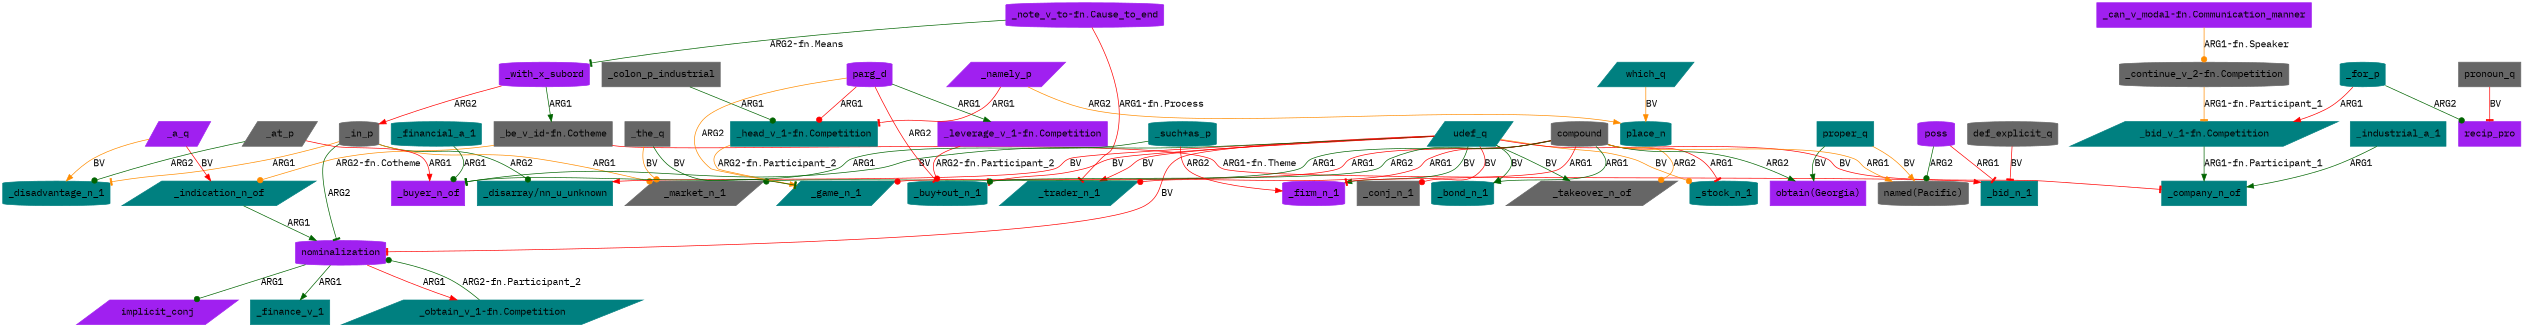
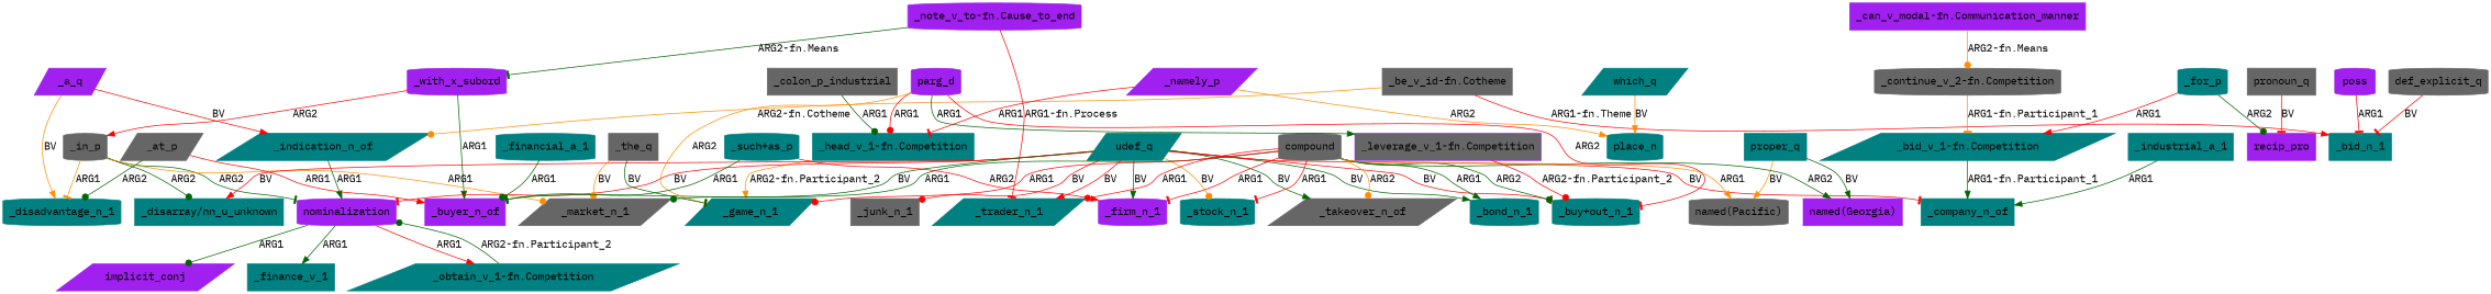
  digraph {
    fontname="IBM Plex Mono"
    node [color=teal fontname="IBM Plex Mono" shape=cylinder style=filled]
    edge [arrowhead=normal color=darkgreen fontname="IBM Plex Mono"]
    _with_x_subord [color=purple]
    "_be_v_id-fn.Cotheme" [color=gray40 shape=box]
    _in_p [color=gray40]
    _indication_n_of [shape=parallelogram]
    _bid_n_1 [shape=box]
    _disadvantage_n_1
    nominalization [color=purple]
    "_disarray/nn_u_unknown" [shape=box]
    _market_n_1 [color=gray40 shape=parallelogram]
    n10 [color=gray40 label=_colon_p_industrial shape=box]
    "_head_v_1-fn.Competition" [shape=box]
    _game_n_1 [shape=parallelogram]
    "_note_v_to-fn.Cause_to_end" [color=purple]
    _trader_n_1 [shape=parallelogram]
    implicit_conj [color=purple shape=parallelogram]
    _finance_v_1 [shape=box]
    "_obtain_v_1-fn.Competition" [shape=parallelogram]
    udef_q [shape=parallelogram]
    _buyer_n_of [color=purple shape=box]
    _bond_n_1
-   _junk_n_1 [color=gray40 shape=box label=_conj_n_1]
+   _junk_n_1 [color=gray40 shape=box]
    "_buy+out_n_1"
    _firm_n_1 [color=purple]
    _stock_n_1
    _takeover_n_of [color=gray40 shape=parallelogram]
    _company_n_of [shape=box]
    proper_q [shape=box]
-   "named(Georgia)" [color=purple shape=box label="obtain(Georgia)"]
+   "named(Georgia)" [color=purple shape=box]
    "named(Pacific)" [color=gray40]
    poss [color=purple]
    _a_q [color=purple shape=parallelogram]
    compound [color=gray40]
    "_can_v_modal-fn.Communication_manner" [color=purple shape=box]
    "_continue_v_2-fn.Competition" [color=gray40]
    "_bid_v_1-fn.Competition" [shape=parallelogram]
    parg_d [color=purple]
-   "_leverage_v_1-fn.Competition" [color=purple shape=box]
+   "_leverage_v_1-fn.Competition" [color=purple shape=box fillcolor=gray40]
    _namely_p [color=purple shape=parallelogram]
    place_n
    _for_p
    recip_pro [color=purple shape=box]
    which_q [shape=parallelogram]
    _the_q [color=gray40 shape=box]
    "_such+as_p"
    def_explicit_q [color=gray40]
    pronoun_q [color=gray40 shape=box]
    _industrial_a_1 [shape=box]
    _at_p [color=gray40 shape=parallelogram]
    _financial_a_1
-   _with_x_subord -> "_be_v_id-fn.Cotheme" [label=ARG1]
+   _with_x_subord -> _buyer_n_of [label=ARG1]
    _with_x_subord -> _in_p [color=red label=ARG2]
    "_be_v_id-fn.Cotheme" -> _indication_n_of [arrowhead=dot color=darkorange label="ARG2-fn.Cotheme"]
    "_be_v_id-fn.Cotheme" -> _bid_n_1 [color=red label="ARG1-fn.Theme"]
    _in_p -> _disadvantage_n_1 [arrowhead=tee color=darkorange label=ARG1]
    _in_p -> nominalization [arrowhead=tee label=ARG2]
    _in_p -> "_disarray/nn_u_unknown" [arrowhead=dot label=ARG2]
    _in_p -> _market_n_1 [arrowhead=dot color=darkorange label=ARG1]
    _indication_n_of -> nominalization [label=ARG1]
    nominalization -> implicit_conj [arrowhead=dot label=ARG1]
    nominalization -> _finance_v_1 [label=ARG1]
    nominalization -> "_obtain_v_1-fn.Competition" [color=red label=ARG1]
    n10 -> "_head_v_1-fn.Competition" [arrowhead=dot label=ARG1]
    "_head_v_1-fn.Competition" -> _game_n_1 [color=darkorange label="ARG2-fn.Participant_2"]
    "_note_v_to-fn.Cause_to_end" -> _with_x_subord [arrowhead=tee label="ARG2-fn.Means"]
    "_note_v_to-fn.Cause_to_end" -> _trader_n_1 [arrowhead=tee color=red label="ARG1-fn.Process"]
    "_obtain_v_1-fn.Competition" -> nominalization [arrowhead=dot label="ARG2-fn.Participant_2"]
    udef_q -> nominalization [arrowhead=tee color=red label=BV]
    udef_q -> "_disarray/nn_u_unknown" [color=red label=BV]
    udef_q -> _trader_n_1 [color=red label=BV]
    udef_q -> _buyer_n_of [arrowhead=tee label=BV]
    udef_q -> _bond_n_1 [label=BV]
    udef_q -> _junk_n_1 [arrowhead=dot color=red label=BV]
    udef_q -> "_buy+out_n_1" [arrowhead=tee color=red label=BV]
    udef_q -> _firm_n_1 [label=BV]
    udef_q -> _stock_n_1 [arrowhead=dot color=darkorange label=BV]
    udef_q -> _takeover_n_of [label=BV]
    udef_q -> _company_n_of [arrowhead=tee color=red label=BV]
    proper_q -> "named(Georgia)" [label=BV]
    proper_q -> "named(Pacific)" [color=darkorange label=BV]
    poss -> _bid_n_1 [arrowhead=tee color=red label=ARG1]
-   poss -> "named(Pacific)" [arrowhead=dot label=ARG2]
    _a_q -> _indication_n_of [color=red label=BV]
    _a_q -> _disadvantage_n_1 [color=darkorange label=BV]
    compound -> _market_n_1 [arrowhead=dot label=ARG1]
    compound -> _game_n_1 [arrowhead=dot color=red label=ARG1]
    compound -> _trader_n_1 [arrowhead=dot color=red label=ARG1]
    compound -> _bond_n_1 [label=ARG1]
    compound -> "_buy+out_n_1" [arrowhead=dot label=ARG2]
    compound -> _firm_n_1 [arrowhead=tee color=red label=ARG1]
    compound -> _stock_n_1 [arrowhead=tee color=red label=ARG1]
    compound -> _takeover_n_of [arrowhead=dot color=darkorange label=ARG2]
    compound -> "named(Georgia)" [label=ARG2]
    compound -> "named(Pacific)" [color=darkorange label=ARG1]
-   "_can_v_modal-fn.Communication_manner" -> "_continue_v_2-fn.Competition" [arrowhead=dot color=darkorange label="ARG1-fn.Speaker"]
+   "_can_v_modal-fn.Communication_manner" -> "_continue_v_2-fn.Competition" [arrowhead=dot color=darkorange label="ARG2-fn.Means"]
    "_continue_v_2-fn.Competition" -> "_bid_v_1-fn.Competition" [arrowhead=tee color=darkorange label="ARG1-fn.Participant_1"]
    "_bid_v_1-fn.Competition" -> _company_n_of [label="ARG1-fn.Participant_1"]
    parg_d -> "_head_v_1-fn.Competition" [arrowhead=dot color=red label=ARG1]
    parg_d -> _game_n_1 [arrowhead=tee color=darkorange label=ARG2]
    parg_d -> "_buy+out_n_1" [arrowhead=tee color=red label=ARG2]
    parg_d -> "_leverage_v_1-fn.Competition" [label=ARG1]
    "_leverage_v_1-fn.Competition" -> "_buy+out_n_1" [arrowhead=dot color=red label="ARG2-fn.Participant_2"]
    _namely_p -> "_head_v_1-fn.Competition" [arrowhead=tee color=red label=ARG1]
    _namely_p -> place_n [color=darkorange label=ARG2]
    _for_p -> "_bid_v_1-fn.Competition" [color=red label=ARG1]
    _for_p -> recip_pro [arrowhead=dot label=ARG2]
    which_q -> place_n [color=darkorange label=BV]
    _the_q -> _market_n_1 [arrowhead=dot color=darkorange label=BV]
    _the_q -> _game_n_1 [arrowhead=tee label=BV]
    "_such+as_p" -> _buyer_n_of [arrowhead=tee label=ARG1]
    "_such+as_p" -> _firm_n_1 [color=red label=ARG2]
    def_explicit_q -> _bid_n_1 [arrowhead=tee color=red label=BV]
    pronoun_q -> recip_pro [arrowhead=tee color=red label=BV]
    _industrial_a_1 -> _company_n_of [label=ARG1]
    _at_p -> _disadvantage_n_1 [arrowhead=dot label=ARG2]
    _at_p -> _buyer_n_of [color=red label=ARG1]
    _financial_a_1 -> _buyer_n_of [arrowhead=dot label=ARG1]
  }
